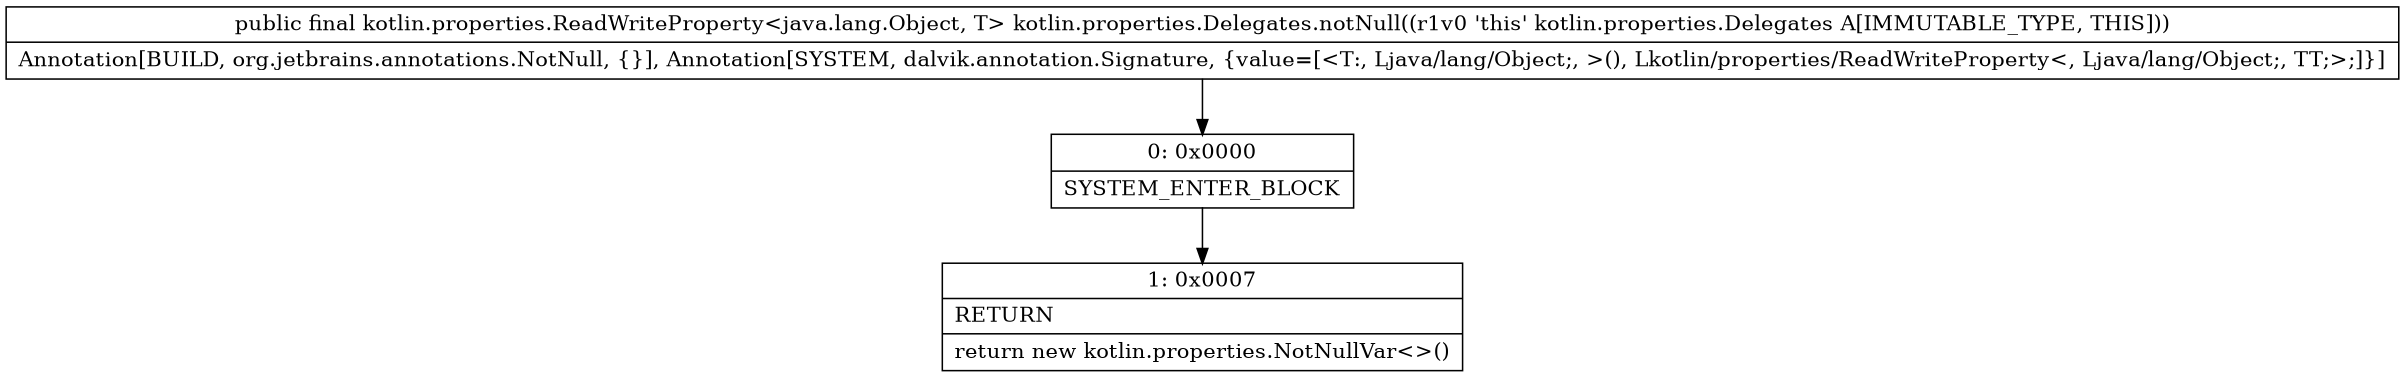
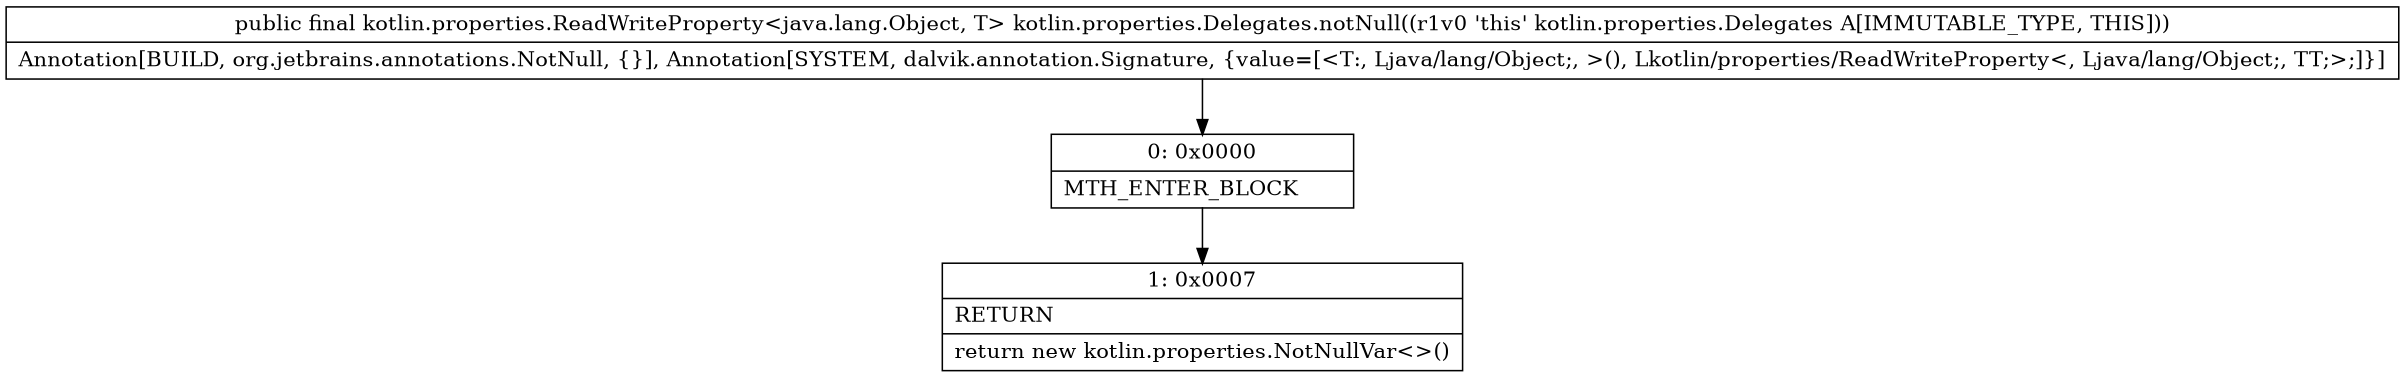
  digraph {
    node [shape=record]
-   n1 [label="{0\:\ 0x0000|SYSTEM_ENTER_BLOCK\l}"]
+   n1 [label="{0\:\ 0x0000|MTH_ENTER_BLOCK\l}"]
    n2 [label="{1\:\ 0x0007|RETURN\l|return new kotlin.properties.NotNullVar\<\>()\l}"]
    n3 [label="{public final kotlin.properties.ReadWriteProperty\<java.lang.Object, T\> kotlin.properties.Delegates.notNull((r1v0 'this' kotlin.properties.Delegates A[IMMUTABLE_TYPE, THIS]))  | Annotation[BUILD, org.jetbrains.annotations.NotNull, \{\}], Annotation[SYSTEM, dalvik.annotation.Signature, \{value=[\<T:, Ljava\/lang\/Object;, \>(), Lkotlin\/properties\/ReadWriteProperty\<, Ljava\/lang\/Object;, TT;\>;]\}]\l}"]
    n1 -> n2
    n3 -> n1
  }
